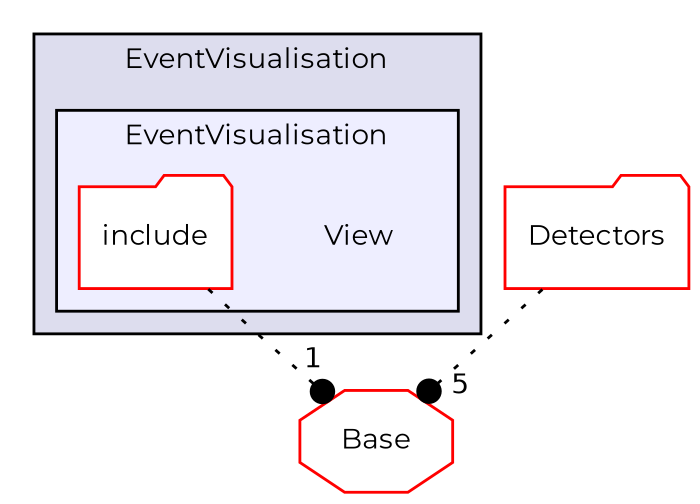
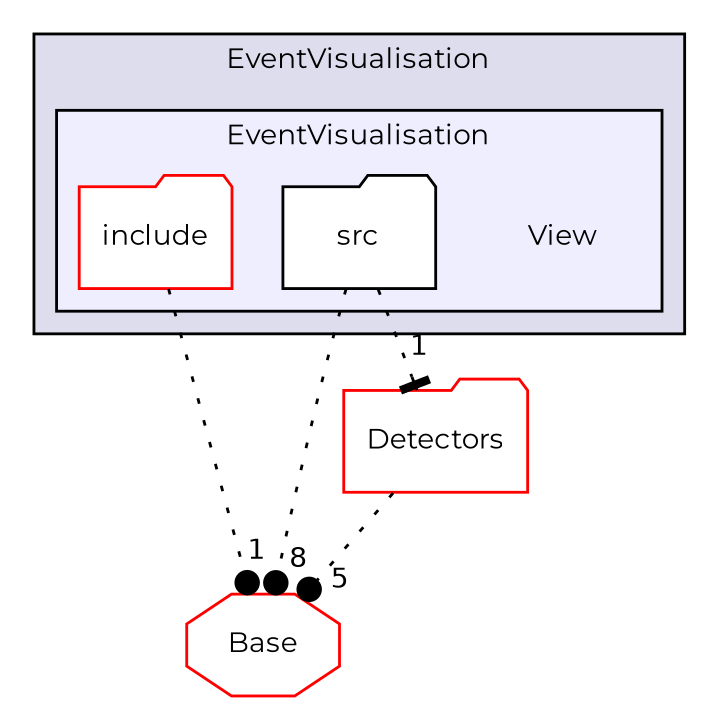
  digraph {
    compound=true
    fontname=Montserrat
    node [fontname=Montserrat fontsize=10 shape=folder color=red]
    edge [arrowhead=dot fontname=Montserrat headlabel=1 labeldistance=1.5 labelfontname=Helvetica labelfontsize=10 style=dotted]
    n1 [label=View shape=plaintext color=""]
    n2 [fillcolor=white label=include style=filled]
+   n3 [color=black fillcolor=white label=src style=filled]
    n4 [label=Base shape=octagon]
    n5 [label=Detectors]
    subgraph cluster_1 {
      bgcolor="#ddddee"
      fontsize=10
      label=EventVisualisation
      pencolor=black
      subgraph cluster_2 {
        bgcolor="#eeeeff"
        fontsize=10
        label=EventVisualisation
        pencolor=black
        n1
        n2
+       n3
      }
    }
    n2 -> n4
+   n3 -> n4 [headlabel=8]
+   n3 -> n5 [arrowhead=tee]
    n5 -> n4 [headlabel=5]
  }
